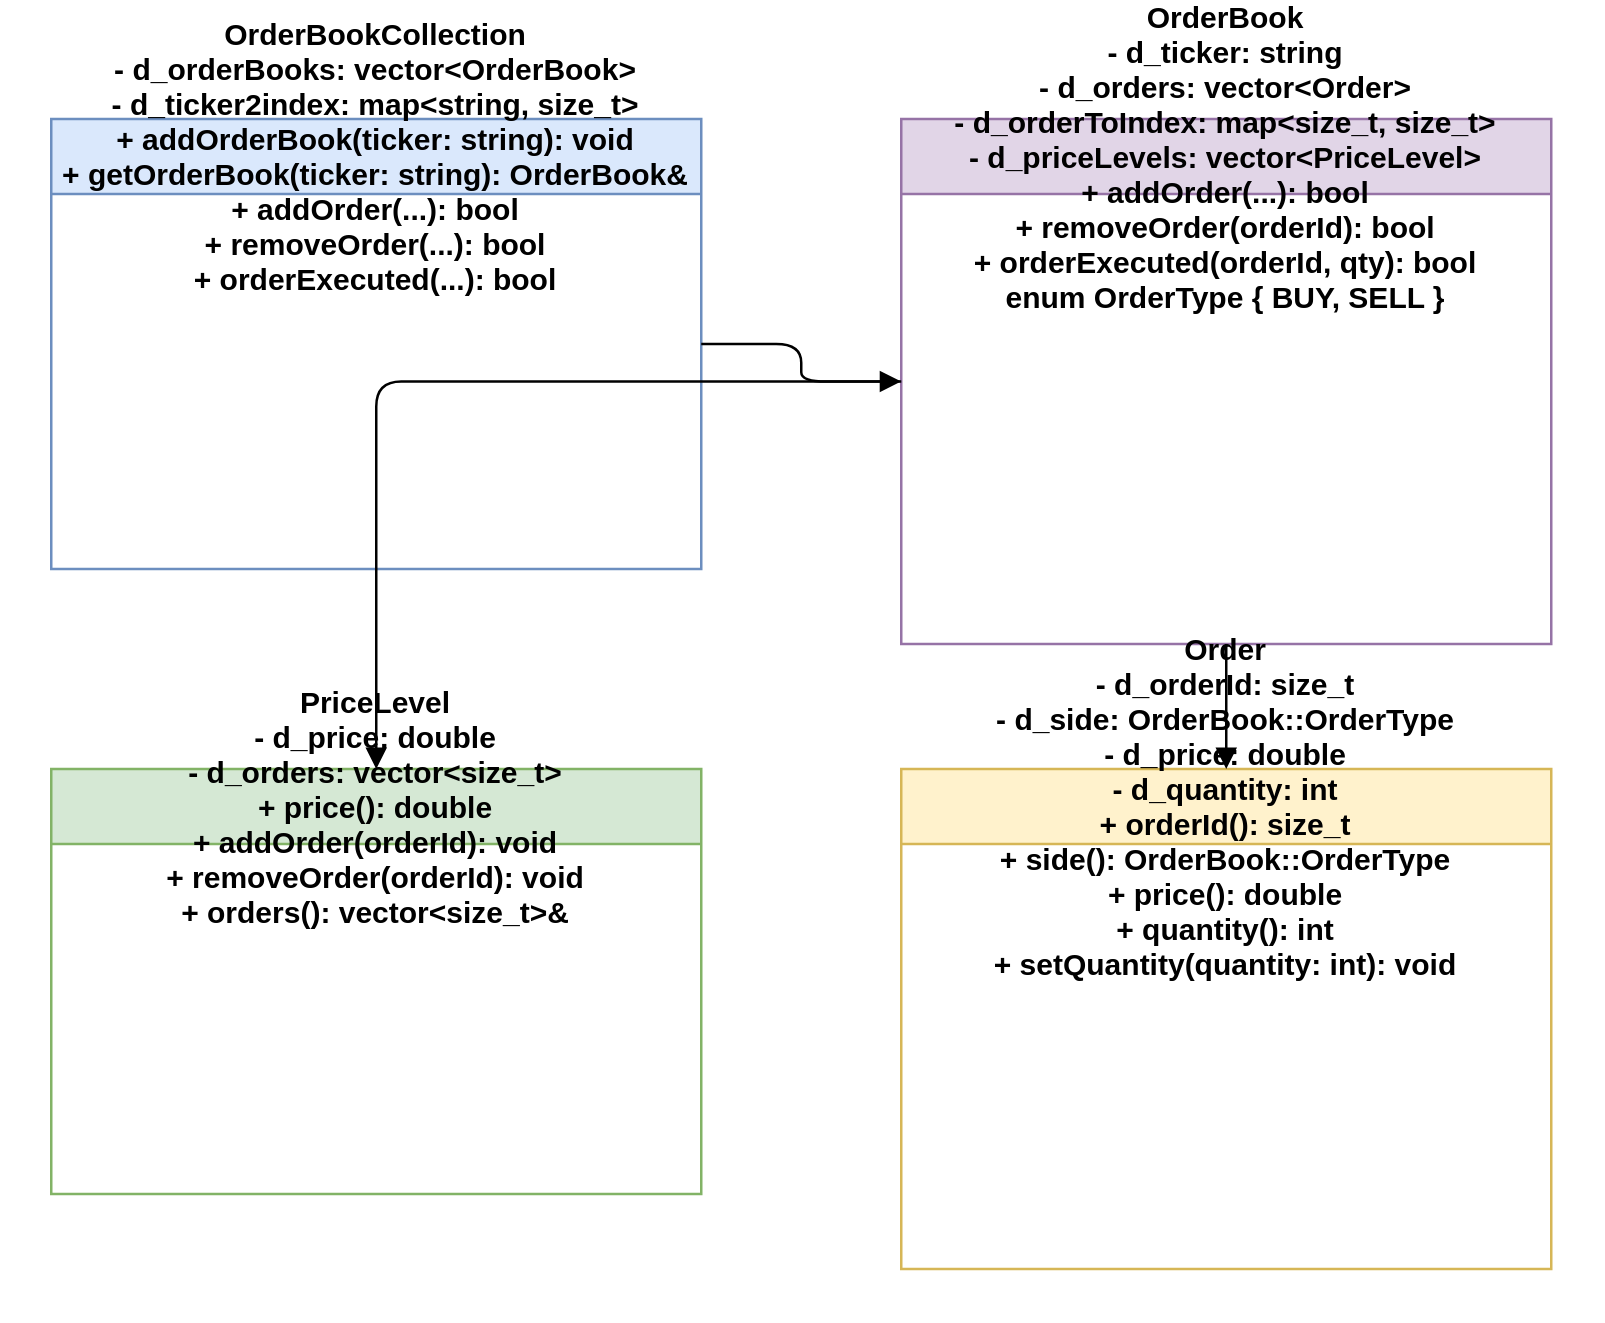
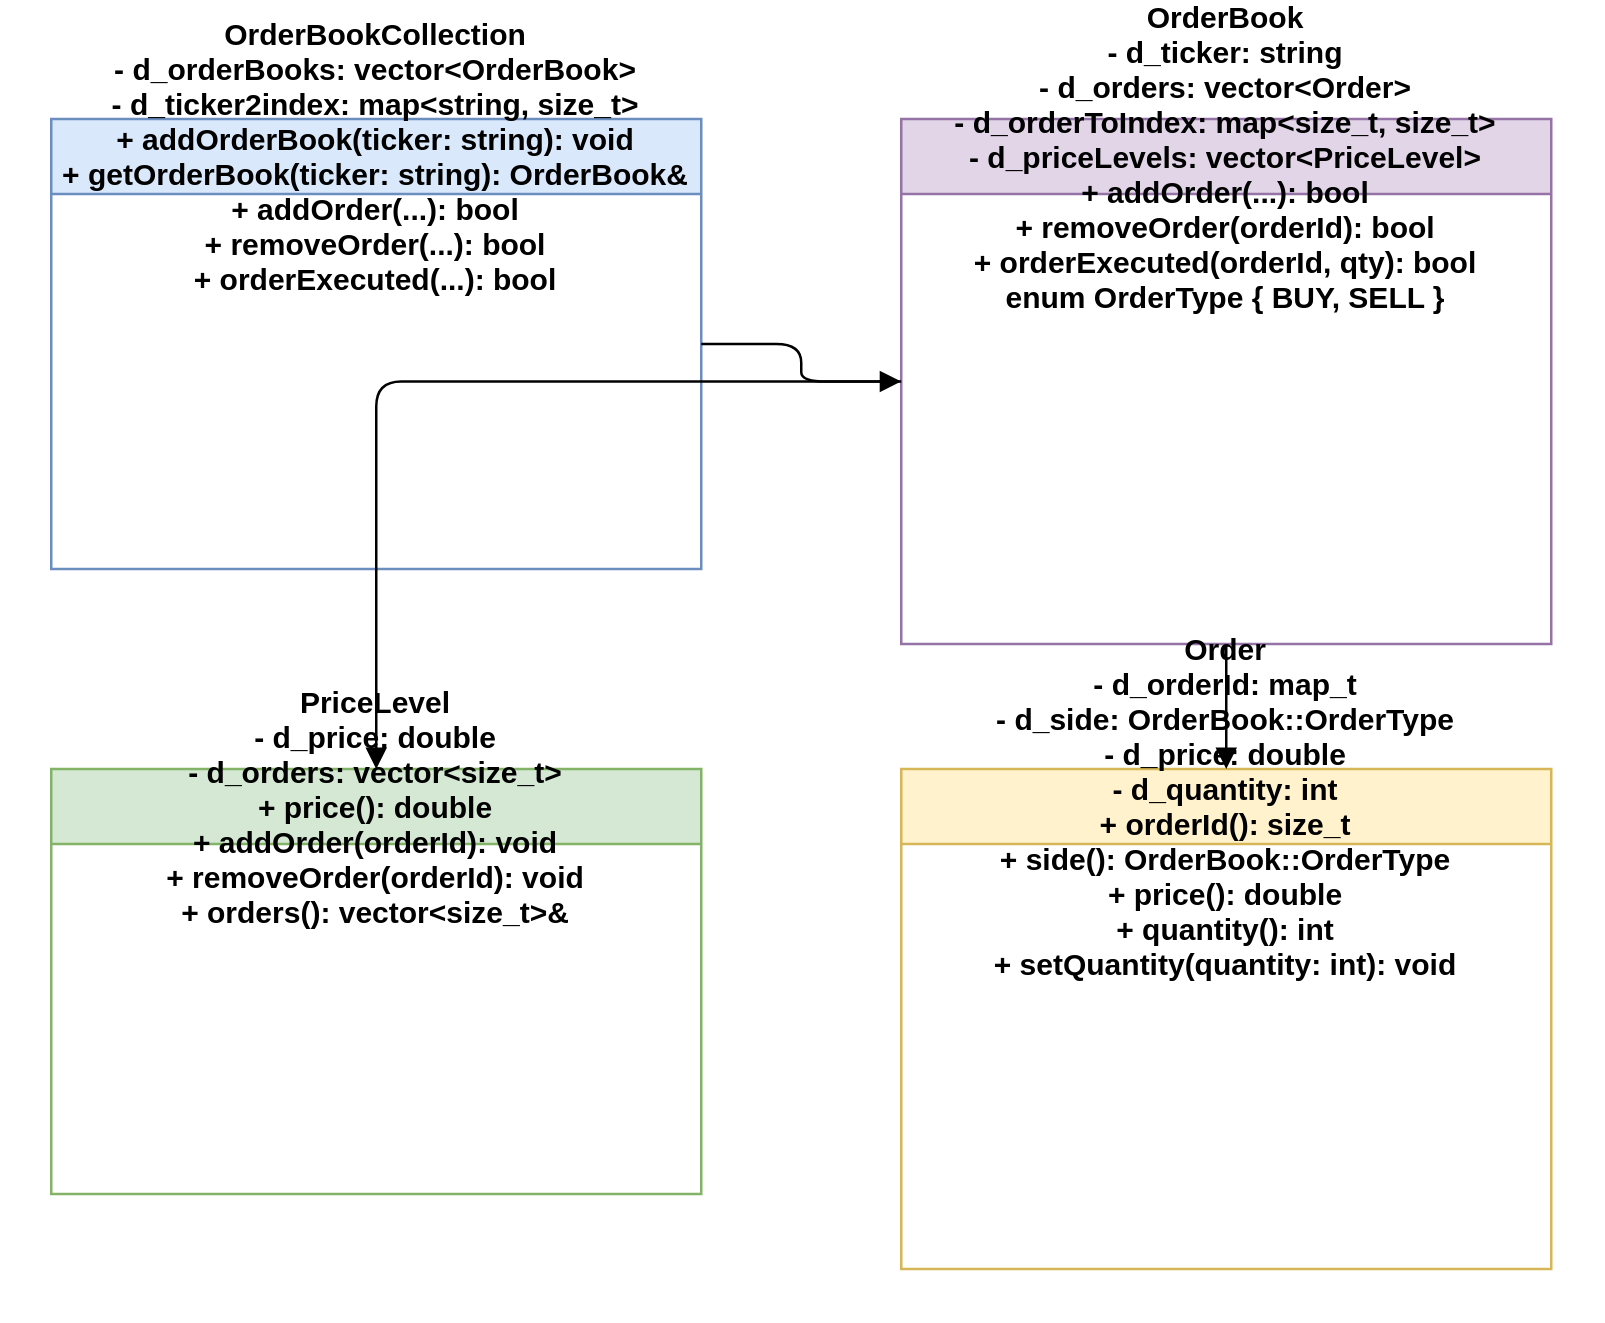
  <mxCell id="0" />
  <mxCell id="1" parent="0" />
  <mxCell id="2" value="OrderBookCollection&#10;- d_orderBooks: vector&lt;OrderBook&gt;&#10;- d_ticker2index: map&lt;string, size_t&gt;&#10;+ addOrderBook(ticker: string): void&#10;+ getOrderBook(ticker: string): OrderBook&amp;&#10;+ addOrder(...): bool&#10;+ removeOrder(...): bool&#10;+ orderExecuted(...): bool" style="swimlane;childLayout=stackLayout;horizontal=1;startSize=30;fillColor=#dae8fc;strokeColor=#6c8ebf;fontSize=12;" vertex="1" parent="1"><mxGeometry x="20" y="20" width="260" height="180" as="geometry" /></mxCell>
  <mxCell id="3" value="OrderBook&#10;- d_ticker: string&#10;- d_orders: vector&lt;Order&gt;&#10;- d_orderToIndex: map&lt;size_t, size_t&gt;&#10;- d_priceLevels: vector&lt;PriceLevel&gt;&#10;+ addOrder(...): bool&#10;+ removeOrder(orderId): bool&#10;+ orderExecuted(orderId, qty): bool&#10;enum OrderType { BUY, SELL }" style="swimlane;childLayout=stackLayout;horizontal=1;startSize=30;fillColor=#e1d5e7;strokeColor=#9673a6;fontSize=12;" vertex="1" parent="1"><mxGeometry x="360" y="20" width="260" height="210" as="geometry" /></mxCell>
- <mxCell id="4" value="Order&#10;- d_orderId: size_t&#10;- d_side: OrderBook::OrderType&#10;- d_price: double&#10;- d_quantity: int&#10;+ orderId(): size_t&#10;+ side(): OrderBook::OrderType&#10;+ price(): double&#10;+ quantity(): int&#10;+ setQuantity(quantity: int): void" style="swimlane;childLayout=stackLayout;horizontal=1;startSize=30;fillColor=#fff2cc;strokeColor=#d6b656;fontSize=12;" vertex="1" parent="1"><mxGeometry x="360" y="280" width="260" height="200" as="geometry" /></mxCell>
+ <mxCell id="4" value="Order&#10;- d_orderId: map_t&#10;- d_side: OrderBook::OrderType&#10;- d_price: double&#10;- d_quantity: int&#10;+ orderId(): size_t&#10;+ side(): OrderBook::OrderType&#10;+ price(): double&#10;+ quantity(): int&#10;+ setQuantity(quantity: int): void" style="swimlane;childLayout=stackLayout;horizontal=1;startSize=30;fillColor=#fff2cc;strokeColor=#d6b656;fontSize=12;" vertex="1" parent="1"><mxGeometry x="360" y="280" width="260" height="200" as="geometry" /></mxCell>
  <mxCell id="5" value="PriceLevel&#10;- d_price: double&#10;- d_orders: vector&lt;size_t&gt;&#10;+ price(): double&#10;+ addOrder(orderId): void&#10;+ removeOrder(orderId): void&#10;+ orders(): vector&lt;size_t&gt;&amp;" style="swimlane;childLayout=stackLayout;horizontal=1;startSize=30;fillColor=#d5e8d4;strokeColor=#82b366;fontSize=12;" vertex="1" parent="1"><mxGeometry x="20" y="280" width="260" height="170" as="geometry" /></mxCell>
  <mxCell id="6" style="endArrow=block;endFill=1;edgeStyle=orthogonalEdgeStyle;" edge="1" parent="1" source="2" target="3"><mxGeometry relative="1" as="geometry" /></mxCell>
  <mxCell id="7" style="endArrow=block;endFill=1;edgeStyle=orthogonalEdgeStyle;" edge="1" parent="1" source="3" target="4"><mxGeometry relative="1" as="geometry" /></mxCell>
  <mxCell id="8" style="endArrow=block;endFill=1;edgeStyle=orthogonalEdgeStyle;" edge="1" parent="1" source="3" target="5"><mxGeometry relative="1" as="geometry" /></mxCell>
